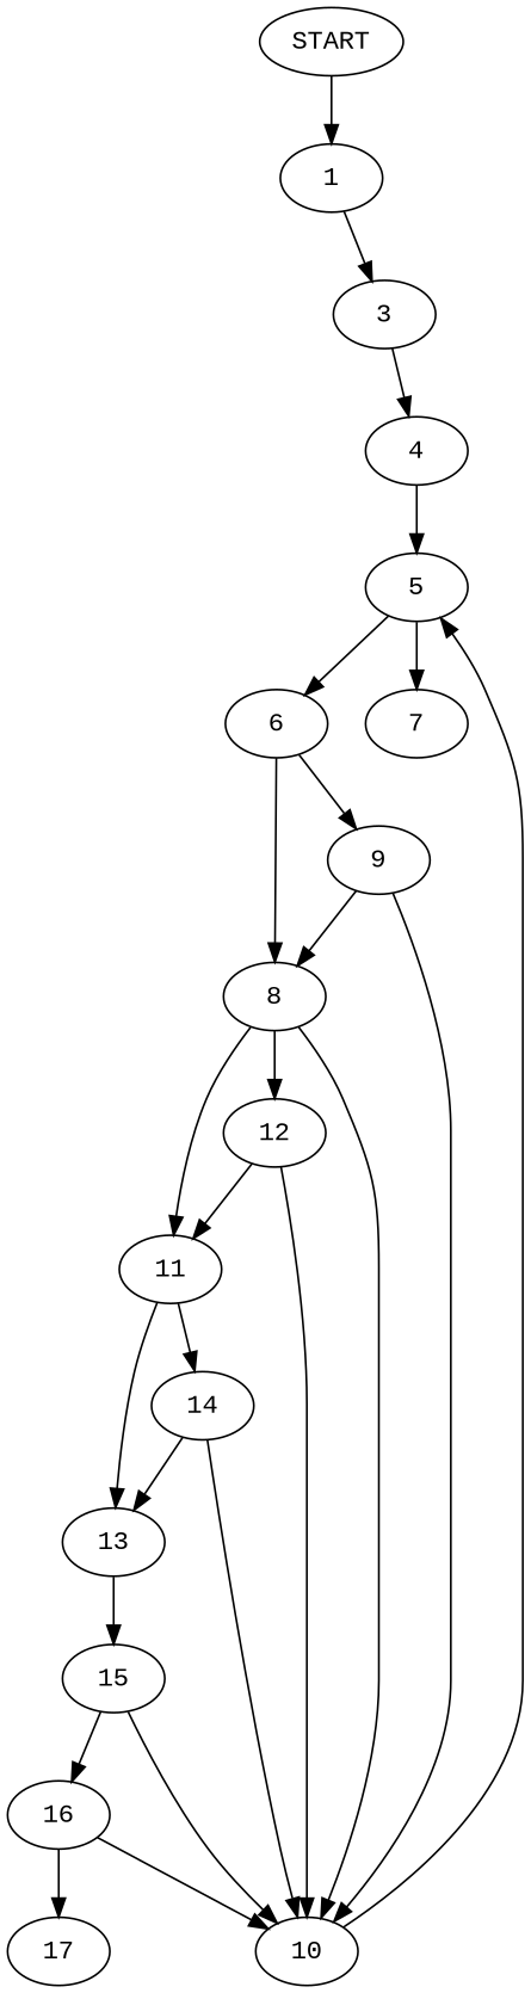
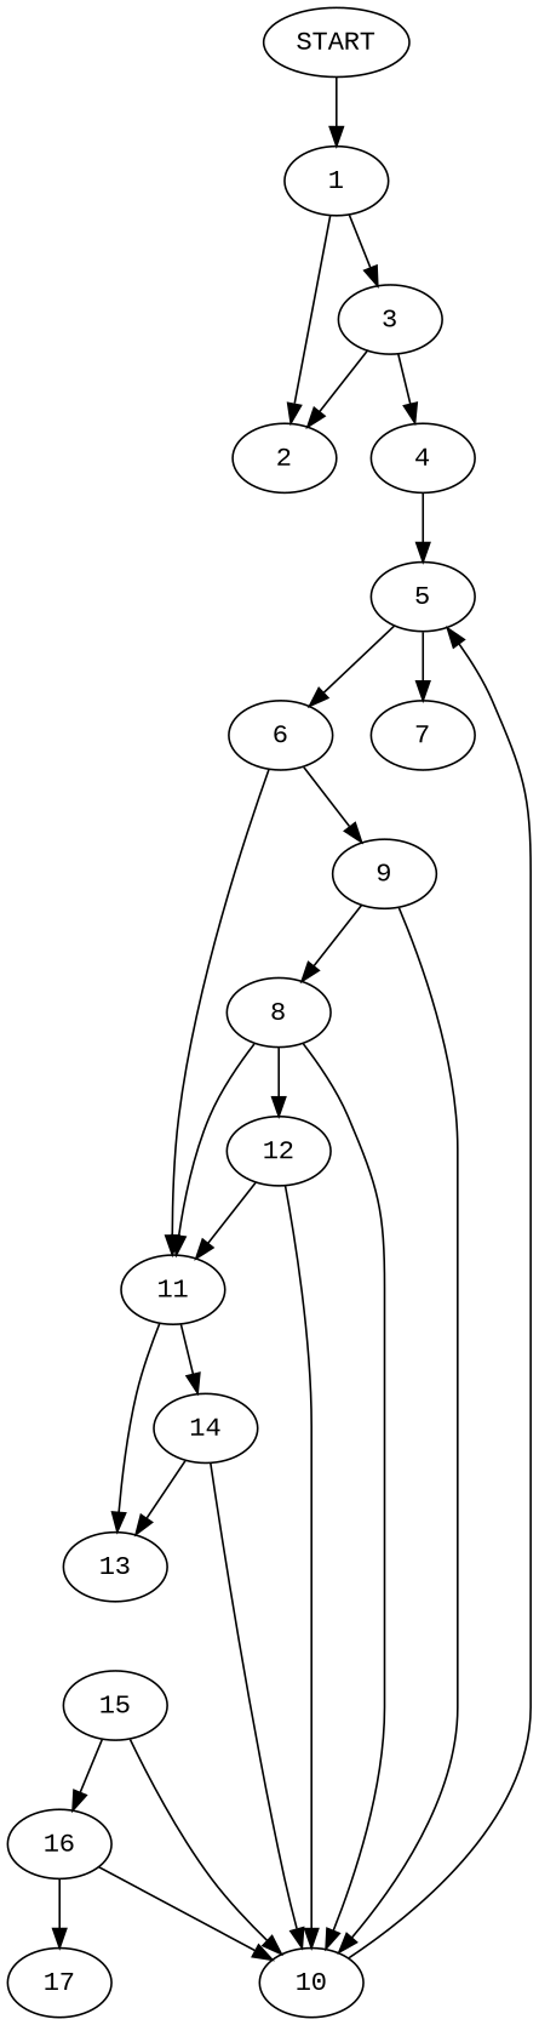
  digraph {
    fontname="Liberation Mono"
    node [fontname="Liberation Mono"]
    edge [fontname="Liberation Mono"]
    n1 [label=START]
    1
+   2
    3
    4
    5
    6
    7
    8
    9
    11
    12
    10
    13
    14
    15
    16
    17
    n1 -> 1
+   1 -> 2
    1 -> 3
+   3 -> 2
    3 -> 4
    4 -> 5
    5 -> 6
    5 -> 7
-   6 -> 8
+   6 -> 11
    6 -> 9
    8 -> 11
    8 -> 12
    8 -> 10
    9 -> 8
    9 -> 10
    11 -> 13
    11 -> 14
    12 -> 11
    12 -> 10
    10 -> 5
-   13 -> 15
    14 -> 10
    14 -> 13
    15 -> 10
    15 -> 16
    16 -> 10
    16 -> 17
  }
